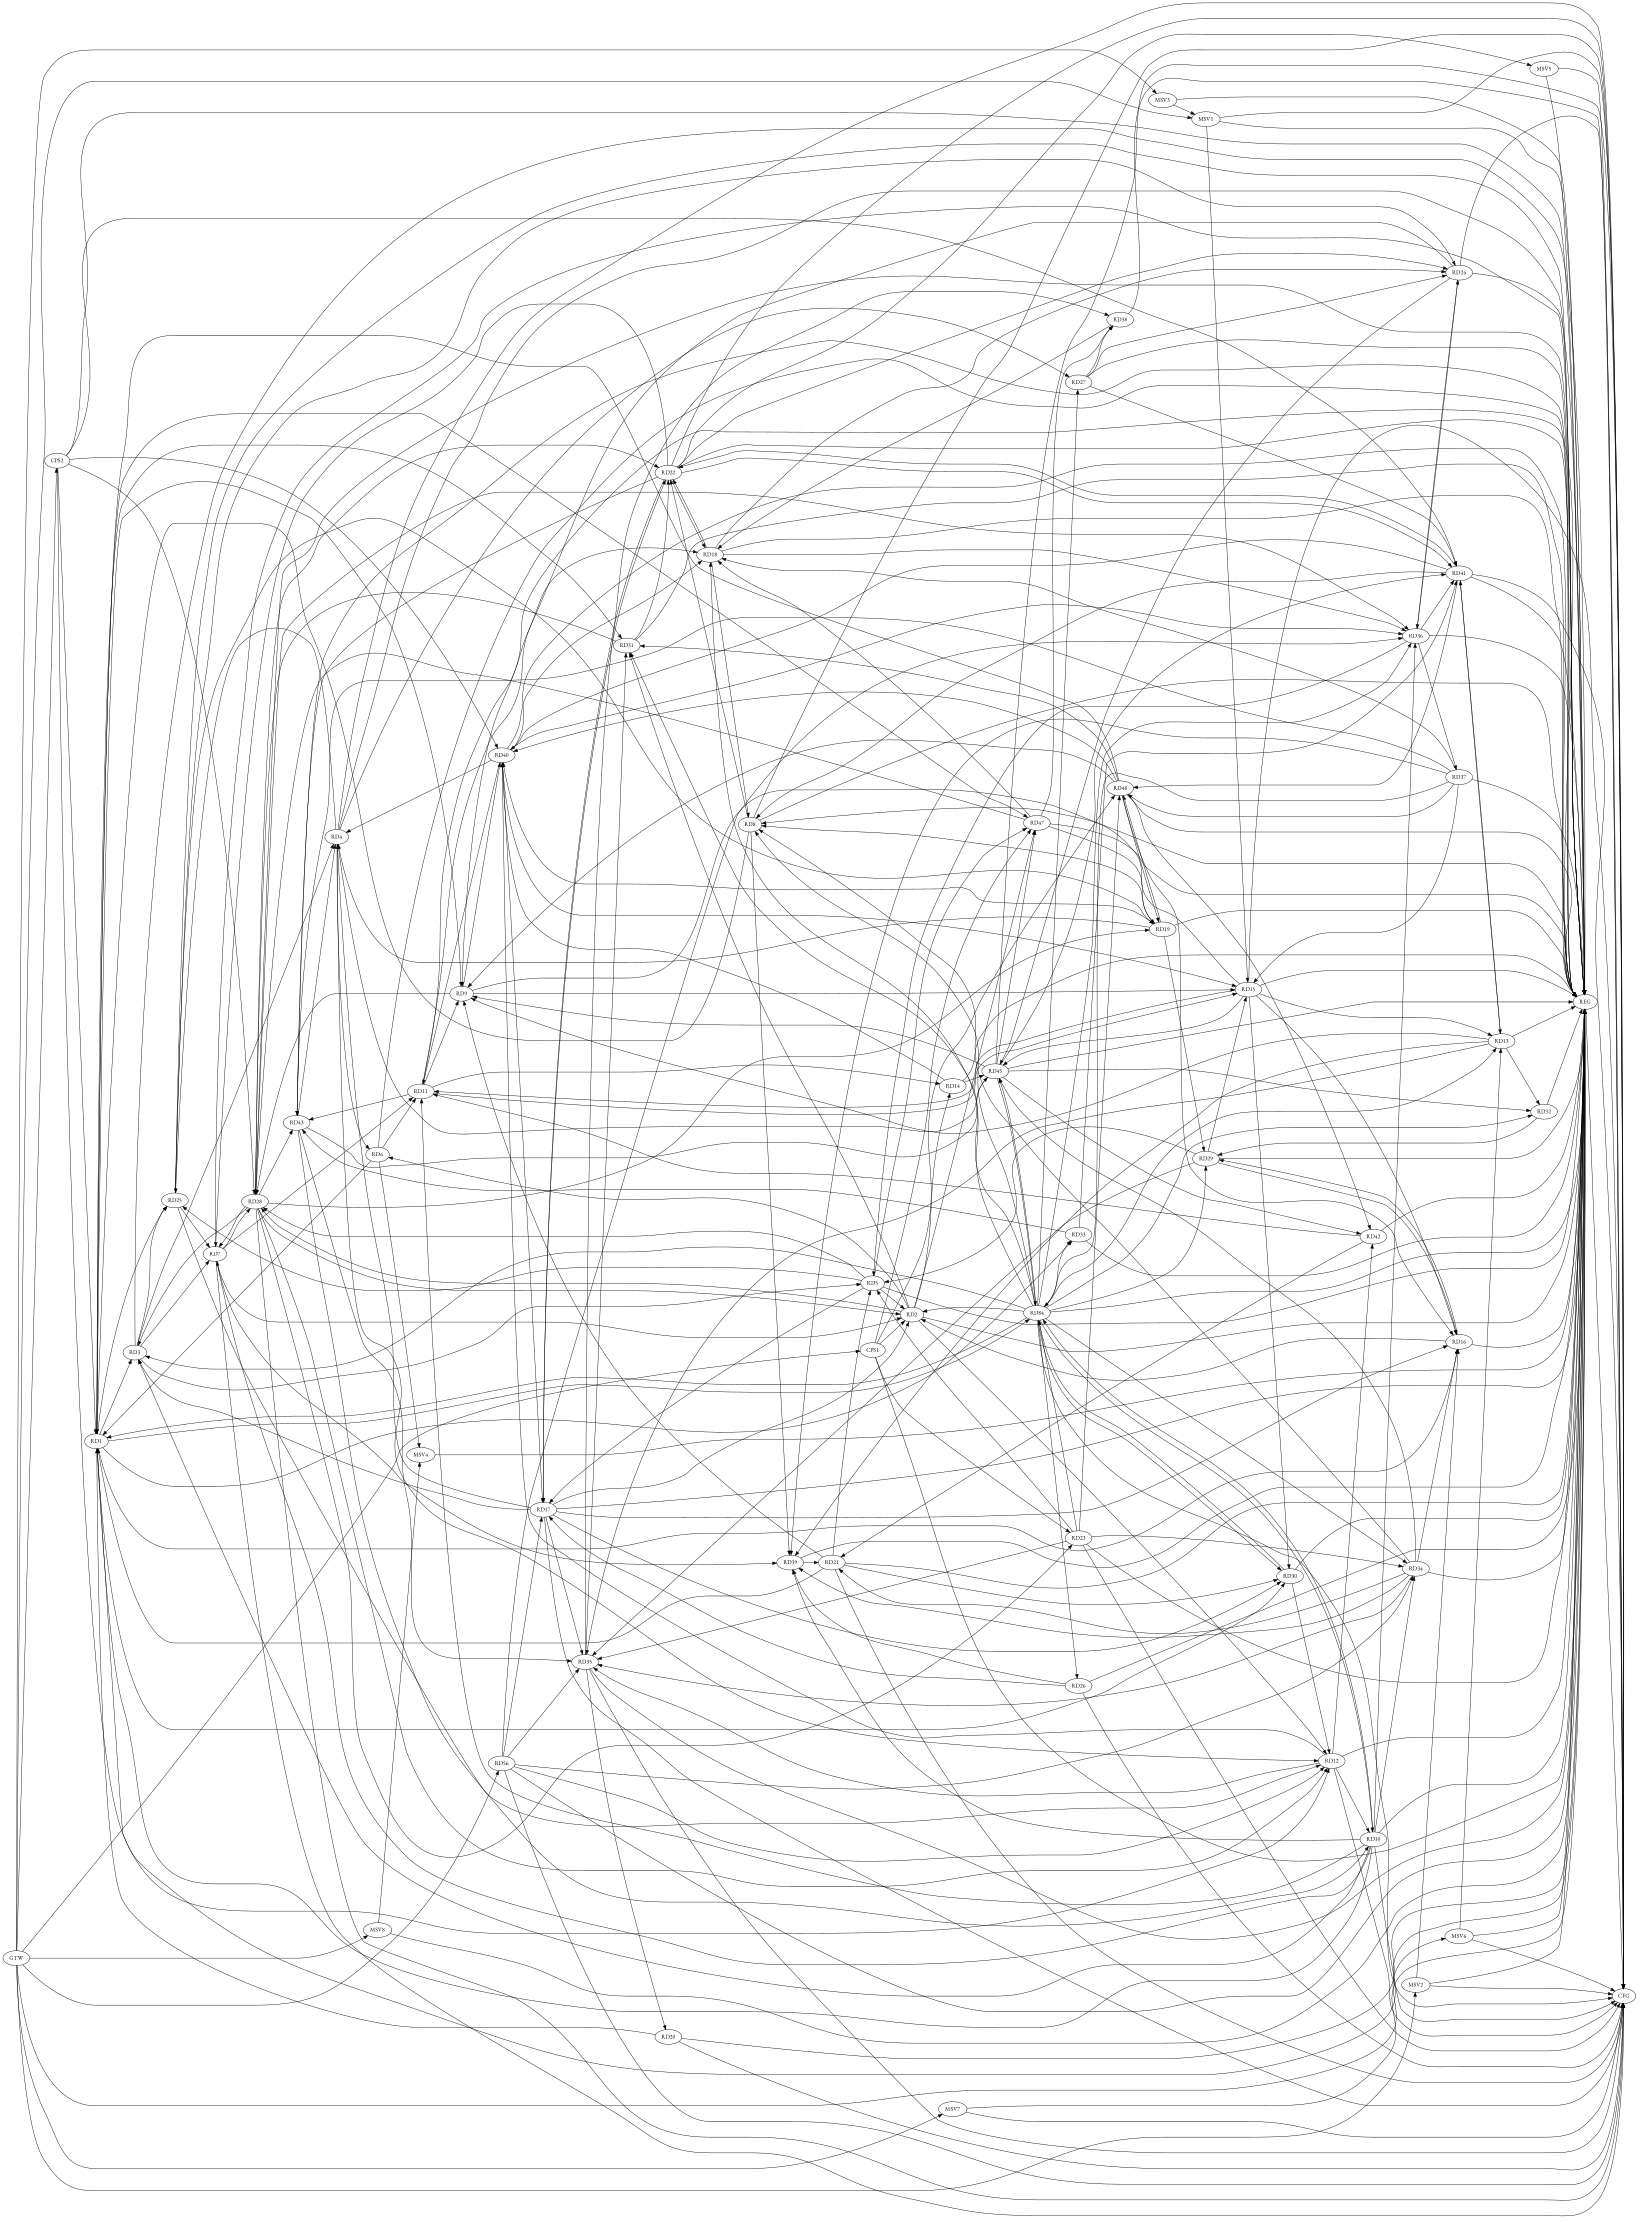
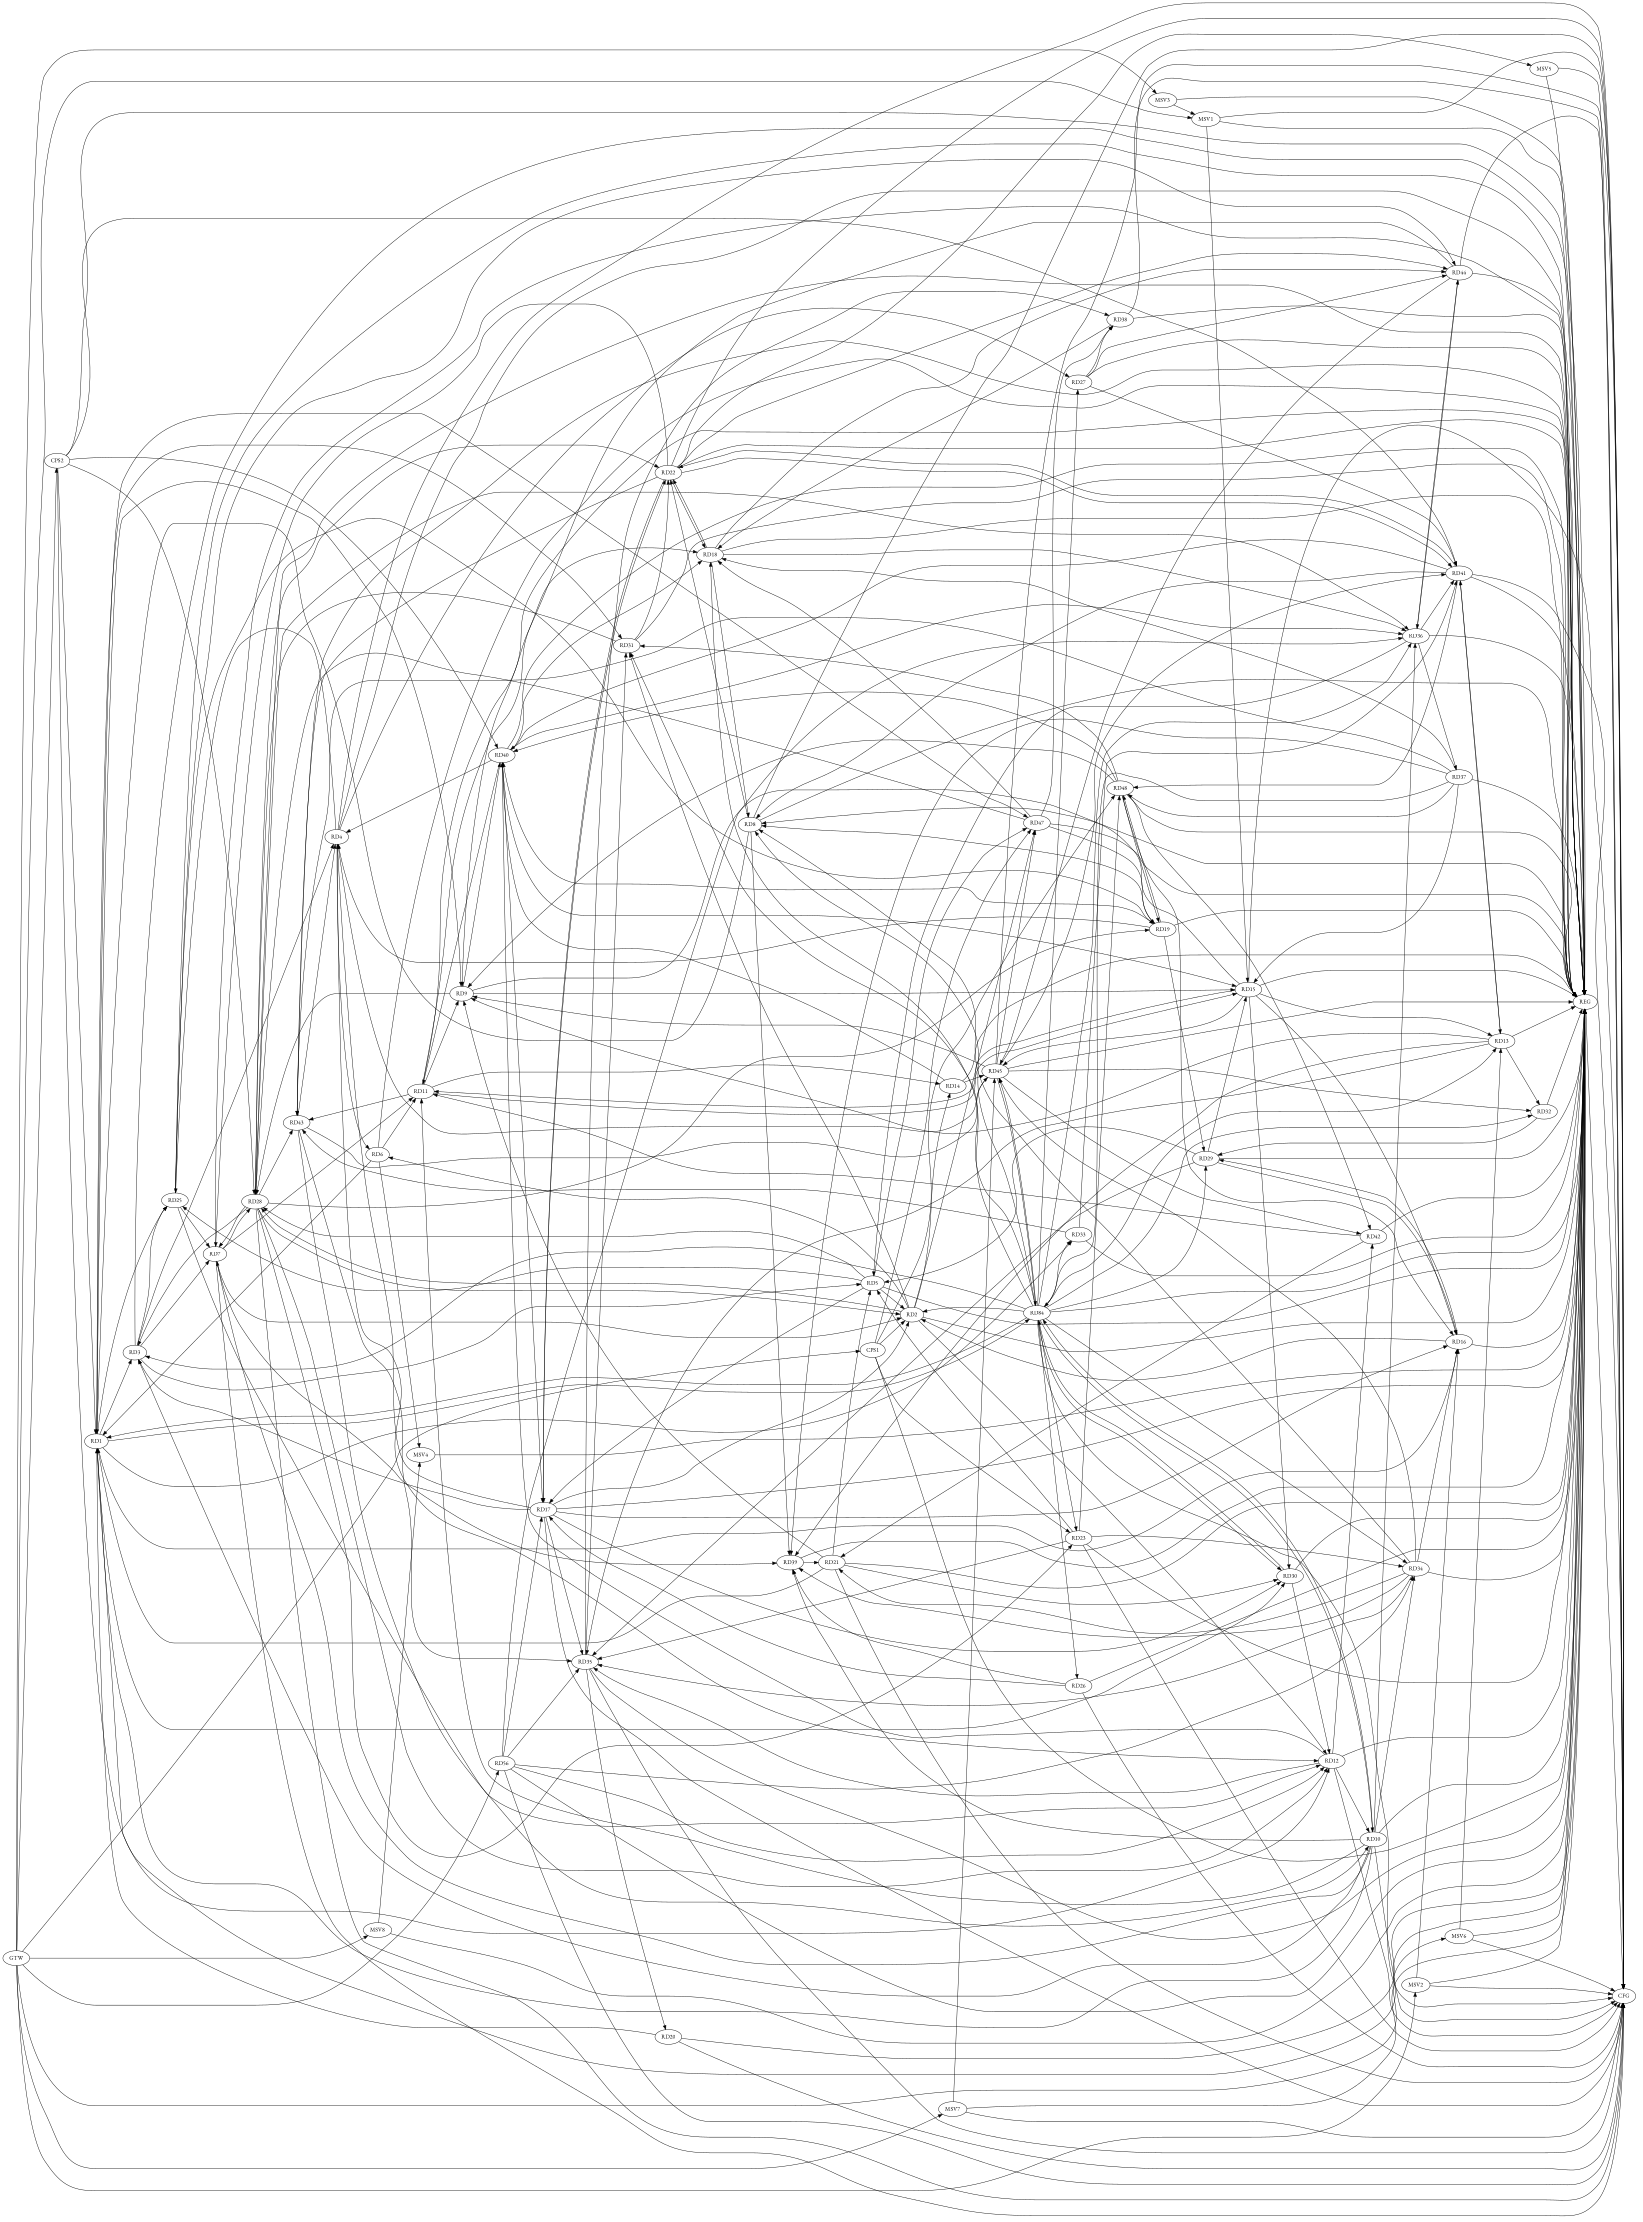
  strict digraph {
    fontname="EB Garamond"
    rankdir=LR
    node [fontname="EB Garamond"]
    edge [fontname="EB Garamond"]
    n1 [label=RD1]
    n2 [label=RD3]
    n3 [label=RD9]
    n4 [label=RD16]
    n5 [label=RD84]
    n6 [label=RD25]
    n7 [label=RD30]
    n8 [label=RD31]
    n9 [label=RD33]
    n10 [label=RD47]
    n11 [label=REG]
    n12 [label=RD4]
    n13 [label=RD5]
    n14 [label=RD7]
    n15 [label=RD28]
    n16 [label=RD15]
    n17 [label=RD40]
    n18 [label=RD2]
    n19 [label=RD29]
    n20 [label=RD27]
    n21 [label=CFG]
    n22 [label=RD8]
    n23 [label=RD10]
    n24 [label=RD34]
    n25 [label=RD36]
    n26 [label=RD18]
    n27 [label=RD13]
    n28 [label=RD32]
    n29 [label=RD45]
    n30 [label=RD23]
    n31 [label=RD26]
    n32 [label=RD12]
-   n33 [label=RD24]
+   n33 [label=RD44]
    n34 [label=RD19]
    n35 [label=RD22]
    n36 [label=RD43]
    n37 [label=RD41]
    n38 [label=RD38]
    n39 [label=RD6]
    n40 [label=RD14]
    n41 [label=RD11]
    n42 [label=MSV4]
    n43 [label=RD35]
    n44 [label=RD42]
    n45 [label=RD17]
    n46 [label=RD39]
    n47 [label=RD21]
    n48 [label=MSV5]
    n49 [label=RD37]
    n50 [label=RD20]
    n51 [label=RD48]
    n52 [label=RD56]
    n53 [label=CPS1]
    n54 [label=CPS2]
    n55 [label=GTW]
    n56 [label=MSV1]
    n57 [label=MSV2]
    n58 [label=MSV3]
    n59 [label=MSV6]
    n60 [label=MSV7]
    n61 [label=MSV8]
    n1 -> n2
    n1 -> n3
    n1 -> n4
    n1 -> n5
    n1 -> n6
    n1 -> n7
    n1 -> n8
    n1 -> n9
    n1 -> n10
    n1 -> n11
    n2 -> n6
    n2 -> n11
    n2 -> n12
    n2 -> n13
    n2 -> n14
    n3 -> n11
    n3 -> n15
    n3 -> n16
    n3 -> n17
    n4 -> n11
    n4 -> n18
    n4 -> n19
    n5 -> n1
    n5 -> n2
    n5 -> n7
    n5 -> n8
    n5 -> n9
    n5 -> n11
    n5 -> n18
    n5 -> n19
    n5 -> n20
    n5 -> n21
    n5 -> n22
    n5 -> n23
    n5 -> n24
    n5 -> n25
    n5 -> n26
    n5 -> n27
    n5 -> n28
    n5 -> n29
-   n30 -> n5
+   n5 -> n30
    n5 -> n31
    n6 -> n11
    n6 -> n14
    n6 -> n32
    n6 -> n33
    n6 -> n34
    n7 -> n5
    n7 -> n11
    n7 -> n32
    n8 -> n11
    n8 -> n15
    n8 -> n35
    n9 -> n11
    n9 -> n36
    n9 -> n37
    n10 -> n11
    n10 -> n15
    n10 -> n26
    n10 -> n34
    n10 -> n38
    n11 -> n21
    n12 -> n6
    n12 -> n11
    n12 -> n20
    n12 -> n21
    n12 -> n32
    n12 -> n39
    n13 -> n6
    n13 -> n10
    n13 -> n11
    n13 -> n15
    n13 -> n18
    n13 -> n45
    n14 -> n11
    n14 -> n15
    n14 -> n18
    n14 -> n21
    n14 -> n41
    n14 -> n46
    n15 -> n2
    n15 -> n11
    n15 -> n14
    n15 -> n18
    n15 -> n21
    n15 -> n25
    n15 -> n30
    n15 -> n32
    n15 -> n34
    n15 -> n35
    n15 -> n36
    n16 -> n4
    n16 -> n7
    n16 -> n11
    n16 -> n21
    n16 -> n22
    n16 -> n27
    n16 -> n29
    n16 -> n41
    n17 -> n11
    n17 -> n12
    n17 -> n16
    n17 -> n25
    n17 -> n26
    n17 -> n41
    n17 -> n45
    n18 -> n8
    n18 -> n10
    n18 -> n11
    n18 -> n15
    n18 -> n32
    n18 -> n39
    n18 -> n40
    n19 -> n4
    n19 -> n11
    n19 -> n13
    n19 -> n16
    n19 -> n43
    n20 -> n11
    n20 -> n33
    n20 -> n37
    n20 -> n38
    n22 -> n1
    n22 -> n11
    n22 -> n21
    n22 -> n35
    n22 -> n46
    n23 -> n1
    n23 -> n2
    n23 -> n5
    n23 -> n11
    n23 -> n14
    n23 -> n21
    n23 -> n24
    n23 -> n25
    n23 -> n41
    n23 -> n46
    n24 -> n4
    n24 -> n11
    n24 -> n22
    n24 -> n29
    n24 -> n43
    n24 -> n46
    n24 -> n47
    n25 -> n11
    n25 -> n13
    n25 -> n33
    n25 -> n37
    n25 -> n49
    n26 -> n11
    n26 -> n22
    n26 -> n25
    n26 -> n33
    n26 -> n35
    n27 -> n3
    n27 -> n11
    n27 -> n28
    n27 -> n37
    n27 -> n43
    n27 -> n46
    n28 -> n11
    n28 -> n19
    n29 -> n3
    n29 -> n5
    n29 -> n10
    n29 -> n11
    n29 -> n12
    n29 -> n21
    n29 -> n28
    n29 -> n37
    n29 -> n44
    n30 -> n11
    n30 -> n13
    n30 -> n21
    n30 -> n24
    n30 -> n43
    n30 -> n51
    n31 -> n11
    n31 -> n21
    n31 -> n45
    n31 -> n46
    n32 -> n11
    n32 -> n17
    n32 -> n21
    n32 -> n23
    n32 -> n43
    n32 -> n44
    n33 -> n3
    n33 -> n11
    n33 -> n21
    n33 -> n25
    n33 -> n29
    n34 -> n11
    n34 -> n12
    n34 -> n17
    n34 -> n19
    n34 -> n22
    n34 -> n51
    n35 -> n11
    n35 -> n14
    n35 -> n21
    n35 -> n26
    n35 -> n33
    n35 -> n36
    n35 -> n37
    n35 -> n45
    n35 -> n48
    n36 -> n11
    n36 -> n12
    n36 -> n23
    n36 -> n29
    n36 -> n43
    n37 -> n11
    n37 -> n17
    n37 -> n21
    n37 -> n22
    n37 -> n27
    n37 -> n35
    n37 -> n51
+   n38 -> n11
    n38 -> n21
    n38 -> n26
    n39 -> n1
    n39 -> n11
    n39 -> n41
    n39 -> n42
    n40 -> n11
    n40 -> n17
    n40 -> n29
    n41 -> n3
    n41 -> n11
    n41 -> n16
    n41 -> n26
    n41 -> n36
    n41 -> n40
    n42 -> n11
    n43 -> n8
    n43 -> n11
    n43 -> n21
    n43 -> n38
    n43 -> n50
    n44 -> n11
    n44 -> n41
    n44 -> n47
    n45 -> n2
    n45 -> n4
    n45 -> n7
    n45 -> n11
    n45 -> n12
    n45 -> n18
    n45 -> n21
    n45 -> n35
    n45 -> n43
    n46 -> n11
    n46 -> n47
    n47 -> n1
    n47 -> n3
    n47 -> n7
    n47 -> n11
    n47 -> n13
    n47 -> n21
    n48 -> n11
    n48 -> n21
    n49 -> n5
    n49 -> n11
    n49 -> n16
    n49 -> n26
    n49 -> n36
    n49 -> n46
    n49 -> n51
    n50 -> n1
    n50 -> n11
    n50 -> n21
-   n51 -> n1
    n51 -> n3
    n51 -> n4
    n51 -> n8
    n51 -> n11
    n51 -> n17
    n51 -> n34
    n51 -> n44
    n52 -> n11
    n52 -> n21
    n52 -> n24
    n52 -> n25
    n52 -> n32
    n52 -> n43
    n52 -> n45
    n53 -> n10
    n53 -> n11
    n53 -> n18
    n53 -> n30
    n53 -> n51
    n54 -> n1
    n54 -> n11
    n54 -> n15
    n54 -> n17
    n54 -> n32
    n54 -> n37
    n55 -> n52
    n55 -> n53
    n55 -> n54
    n55 -> n56
    n55 -> n57
    n55 -> n58
    n55 -> n59
    n55 -> n60
    n55 -> n61
    n56 -> n11
    n56 -> n16
    n56 -> n21
    n57 -> n4
    n57 -> n11
    n57 -> n21
    n58 -> n11
    n58 -> n56
    n59 -> n11
    n59 -> n21
    n59 -> n27
    n60 -> n11
    n60 -> n21
+   n60 -> n29
    n61 -> n11
    n61 -> n42
  }
